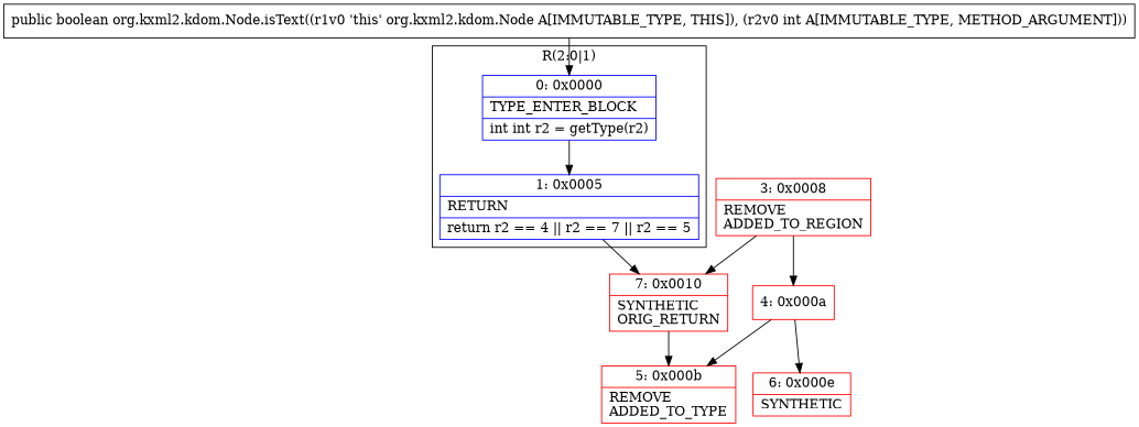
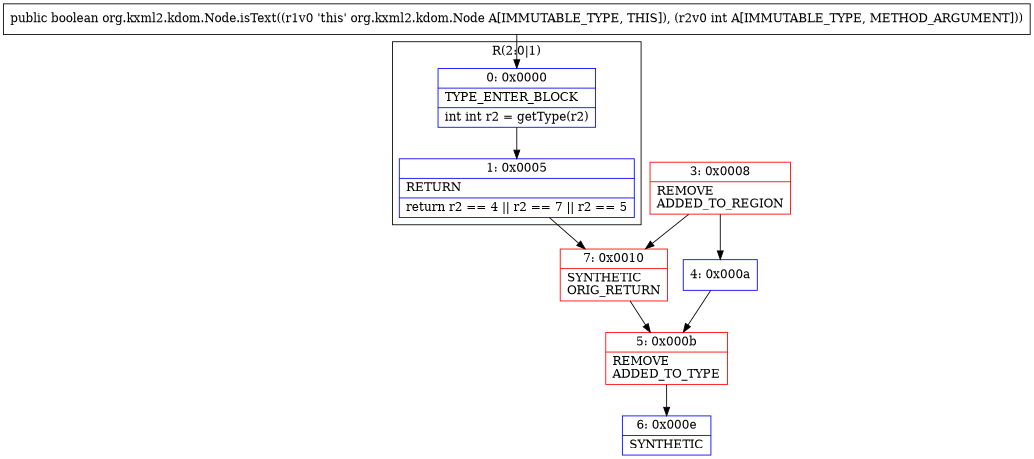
  digraph {
    node [color=red shape=record]
    n1 [color=blue label="{0\:\ 0x0000|TYPE_ENTER_BLOCK\l|int int r2 = getType(r2)\l}"]
    n2 [color=blue label="{1\:\ 0x0005|RETURN\l|return r2 == 4 \|\| r2 == 7 \|\| r2 == 5\l}"]
    n3 [label="{7\:\ 0x0010|SYNTHETIC\lORIG_RETURN\l}"]
    n4 [label="{5\:\ 0x000b|REMOVE\lADDED_TO_TYPE\l}"]
    n5 [label="{3\:\ 0x0008|REMOVE\lADDED_TO_REGION\l}"]
-   n6 [label="{4\:\ 0x000a}"]
-   n7 [label="{6\:\ 0x000e|SYNTHETIC\l}"]
+   n6 [color=blue label="{4\:\ 0x000a}"]
+   n7 [color=blue label="{6\:\ 0x000e|SYNTHETIC\l}"]
    n8 [label="{public boolean org.kxml2.kdom.Node.isText((r1v0 'this' org.kxml2.kdom.Node A[IMMUTABLE_TYPE, THIS]), (r2v0 int A[IMMUTABLE_TYPE, METHOD_ARGUMENT])) }" color=""]
    subgraph cluster_1 {
      label="R(2:0|1)"
      n1
      n2
    }
    n1 -> n2
    n2 -> n3
    n3 -> n4
-   n6 -> n7
+   n4 -> n7
    n5 -> n3
    n5 -> n6
    n6 -> n4
    n8 -> n1
  }
